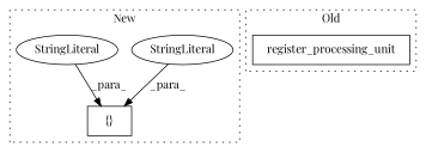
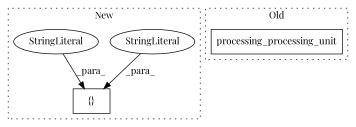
  digraph {
    fontname="Playfair Display"
    node [a=45 shape=box fontname="Playfair Display"]
    edge [fontname="Playfair Display"]
    n1 [a=4 l="1,1" label="{}" s="4027,4072"]
    n2 [l=22 label=StringLiteral s=4050 shape=ellipse]
    n3 [l=21 label=StringLiteral s=4028 shape=ellipse]
-   n4 [a=32 l="25,1" label=register_processing_unit s="4768,4810"]
+   n4 [a=32 l="25,1" label=processing_processing_unit s="4768,4810"]
    subgraph cluster_1 {
      label=New
      style=dotted
      n1
      n2
      n3
    }
    subgraph cluster_2 {
      label=Old
      style=dotted
      n4
    }
    n2 -> n1 [label=_para_]
    n3 -> n1 [label=_para_]
  }
